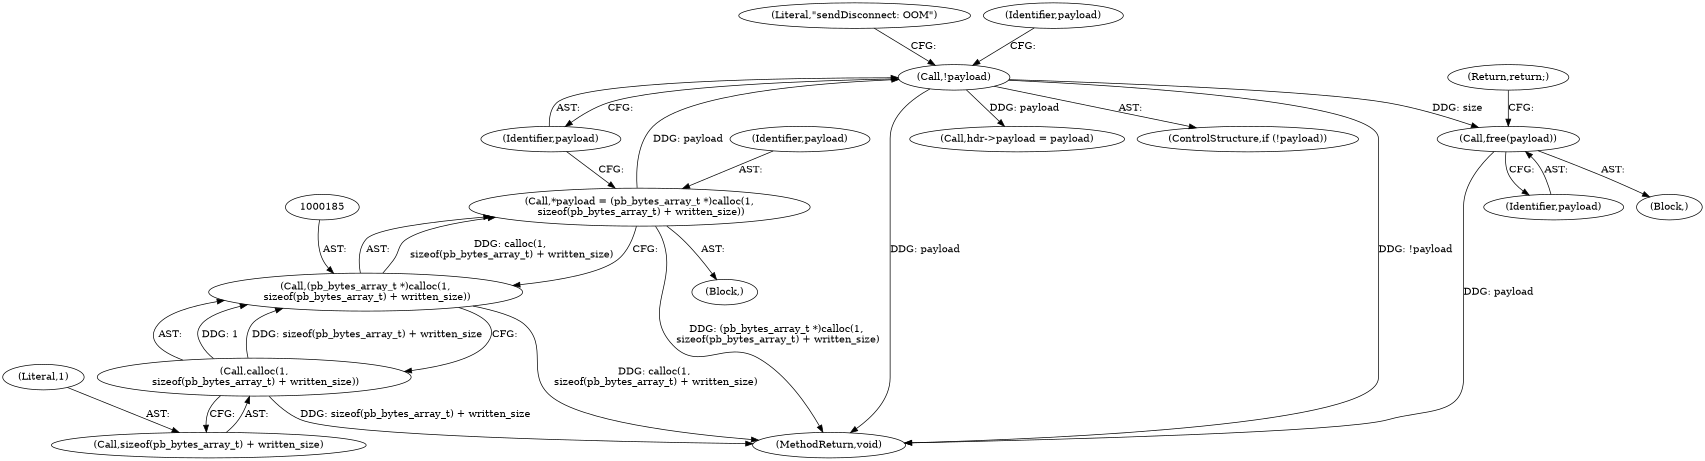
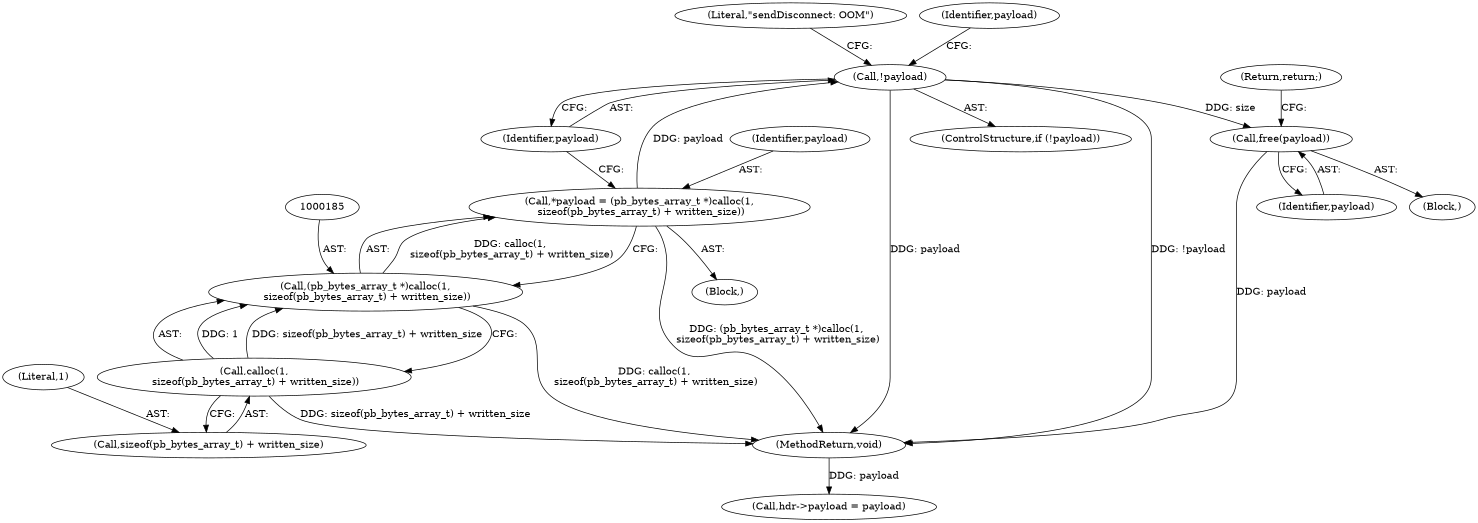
  digraph {
    n1 [label="(Call,free(payload))"]
    n2 [label="(Identifier,payload)"]
    n3 [label="(MethodReturn,void)"]
    n4 [label="(Block,)"]
    n5 [label="(Call,!payload)"]
    n6 [label="(Identifier,payload)"]
    n7 [label="(Call,hdr->payload = payload)"]
    n8 [label="(ControlStructure,if (!payload))"]
    n9 [label="(Call,*payload = (pb_bytes_array_t *)calloc(1,\n sizeof(pb_bytes_array_t) + written_size))"]
    n10 [label="(Call,(pb_bytes_array_t *)calloc(1,\n sizeof(pb_bytes_array_t) + written_size))"]
    n11 [label="(Block,)"]
    n12 [label="(Call,calloc(1,\n sizeof(pb_bytes_array_t) + written_size))"]
    n13 [label="(Call,sizeof(pb_bytes_array_t) + written_size)"]
    n14 [label="(Literal,\"sendDisconnect: OOM\")"]
    n15 [label="(Return,return;)"]
    n16 [label="(Identifier,payload)"]
    n17 [label="(Literal,1)"]
    n18 [label="(Identifier,payload)"]
    1000185
    n1 -> n2 [label="CFG: "]
    n1 -> n3 [label="DDG: payload"]
    n1 -> n4 [label="AST: "]
    n2 -> n1 [label="AST: "]
    n5 -> n1 [label="DDG: size"]
    n5 -> n3 [label="DDG: payload"]
    n5 -> n3 [label="DDG: !payload"]
    n5 -> n6 [label="CFG: "]
-   n5 -> n7 [label="DDG: payload"]
+   n3 -> n7 [label="DDG: payload"]
    n5 -> n8 [label="AST: "]
    n6 -> n5 [label="AST: "]
    n6 -> n9 [label="CFG: "]
    n9 -> n3 [label="DDG: (pb_bytes_array_t *)calloc(1,\n sizeof(pb_bytes_array_t) + written_size)"]
    n9 -> n5 [label="DDG: payload"]
    n9 -> n10 [label="CFG: "]
    n9 -> n11 [label="AST: "]
    n10 -> n3 [label="DDG: calloc(1,\n sizeof(pb_bytes_array_t) + written_size)"]
    n10 -> n9 [label="AST: "]
    n10 -> n9 [label="DDG: calloc(1,\n sizeof(pb_bytes_array_t) + written_size)"]
    n10 -> n12 [label="CFG: "]
    n12 -> n3 [label="DDG: sizeof(pb_bytes_array_t) + written_size"]
    n12 -> n10 [label="AST: "]
    n12 -> n10 [label="DDG: 1"]
    n12 -> n10 [label="DDG: sizeof(pb_bytes_array_t) + written_size"]
    n12 -> n13 [label="CFG: "]
    n13 -> n12 [label="AST: "]
    n14 -> n5 [label="CFG: "]
    n15 -> n1 [label="CFG: "]
    n16 -> n5 [label="CFG: "]
    n17 -> n13 [label="AST: "]
    n18 -> n9 [label="AST: "]
    1000185 -> n10 [label="AST: "]
  }
